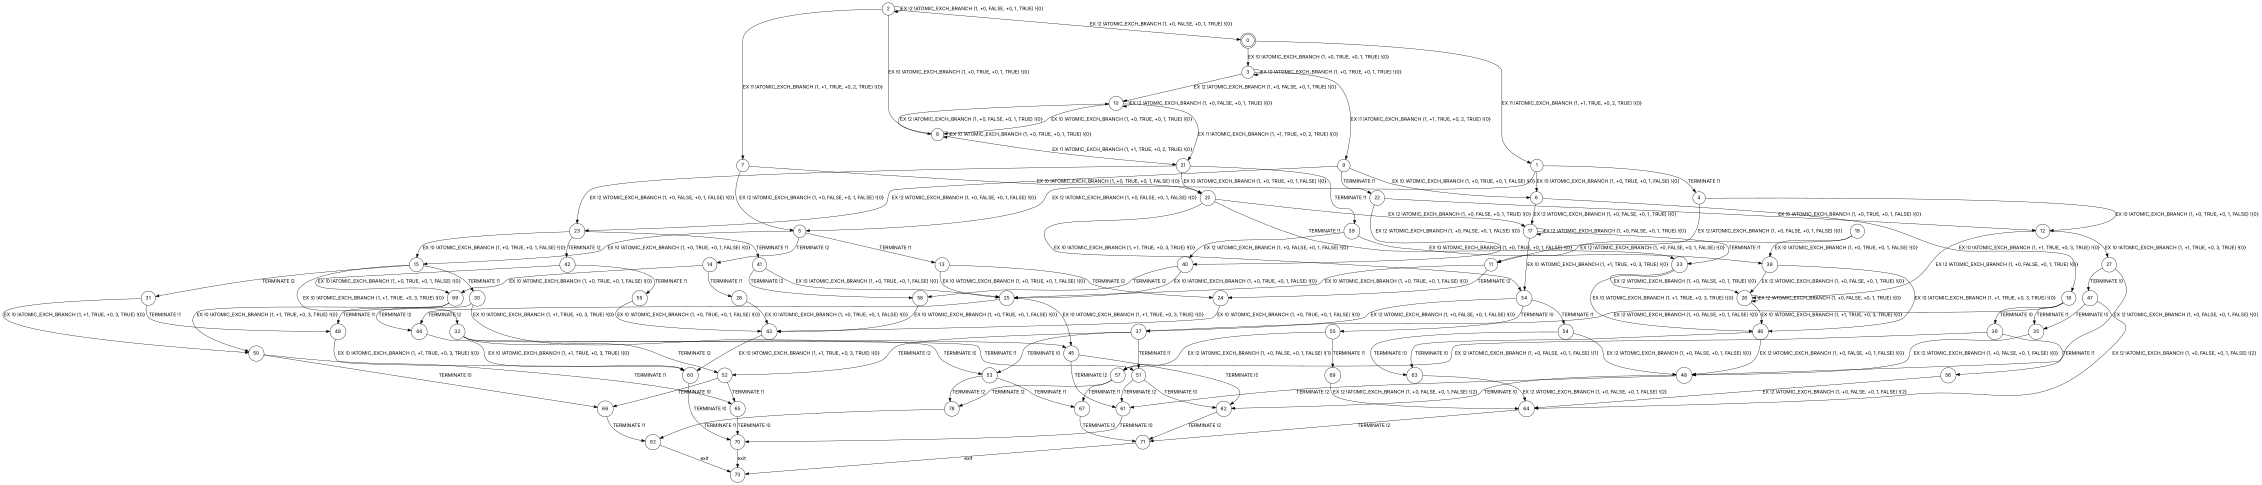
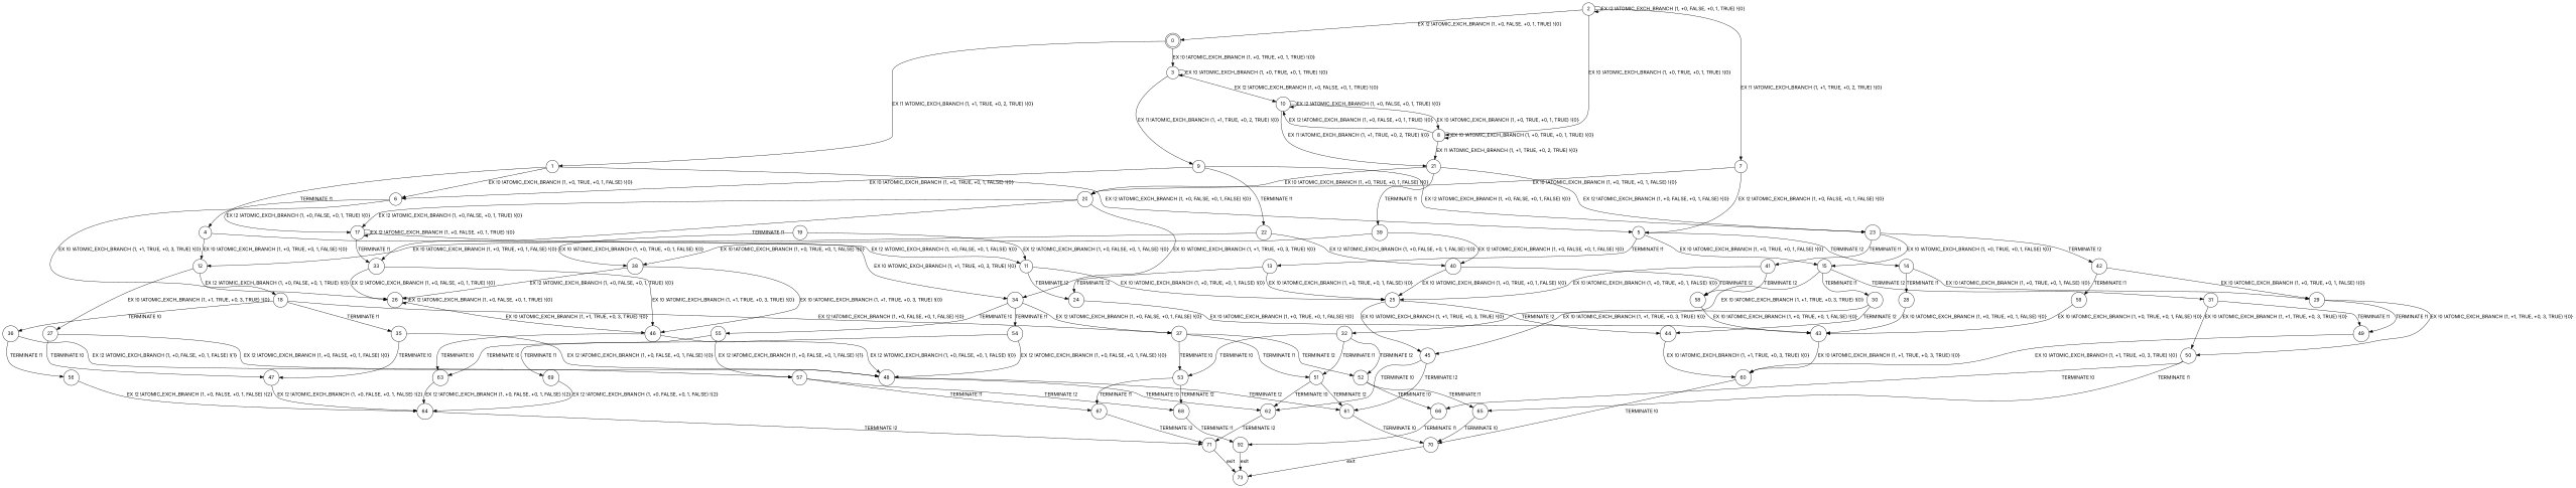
  digraph {
    fontname=Inter
    node [fontname=Inter shape=circle]
    edge [fontname=Inter]
    0 [peripheries=2]
    1
    3
    4
    5
    6
    2
    7
    8
    9
    10
    11
    12
    13
    14
    15
    17
    18
    20
    21
    22
    23
    24
    25
    26
    27
    28
-   29 [label=99]
+   29
    30
    31
    32
    33
    34
    35
    36
    37
    19
    38
    39
    40
    41
    42
    43
    44
    45
    46
    47
    48
    49
    50
    51
    52
    53
    54
    55
    56
    57
    58
    59
    60
    61
    62
    63
    64
    65
    66
    67
-   68 [label=78]
+   68
    69
    70
    71
    n72 [label=92]
    73
    0 -> 1 [label="EX !1 !ATOMIC_EXCH_BRANCH (1, +1, TRUE, +0, 2, TRUE) !{0}"]
    0 -> 3 [label="EX !0 !ATOMIC_EXCH_BRANCH (1, +0, TRUE, +0, 1, TRUE) !{0}"]
    1 -> 4 [label="TERMINATE !1"]
    1 -> 5 [label="EX !2 !ATOMIC_EXCH_BRANCH (1, +0, FALSE, +0, 1, FALSE) !{0}"]
    1 -> 6 [label="EX !0 !ATOMIC_EXCH_BRANCH (1, +0, TRUE, +0, 1, FALSE) !{0}"]
    3 -> 3 [label="EX !0 !ATOMIC_EXCH_BRANCH (1, +0, TRUE, +0, 1, TRUE) !{0}"]
    3 -> 9 [label="EX !1 !ATOMIC_EXCH_BRANCH (1, +1, TRUE, +0, 2, TRUE) !{0}"]
    3 -> 10 [label="EX !2 !ATOMIC_EXCH_BRANCH (1, +0, FALSE, +0, 1, TRUE) !{0}"]
    4 -> 11 [label="EX !2 !ATOMIC_EXCH_BRANCH (1, +0, FALSE, +0, 1, FALSE) !{0}"]
    4 -> 12 [label="EX !0 !ATOMIC_EXCH_BRANCH (1, +0, TRUE, +0, 1, FALSE) !{0}"]
    5 -> 13 [label="TERMINATE !1"]
    5 -> 14 [label="TERMINATE !2"]
    5 -> 15 [label="EX !0 !ATOMIC_EXCH_BRANCH (1, +0, TRUE, +0, 1, FALSE) !{0}"]
    6 -> 17 [label="EX !2 !ATOMIC_EXCH_BRANCH (1, +0, FALSE, +0, 1, TRUE) !{0}"]
    6 -> 18 [label="EX !0 !ATOMIC_EXCH_BRANCH (1, +1, TRUE, +0, 3, TRUE) !{0}"]
    2 -> 0 [label="EX !2 !ATOMIC_EXCH_BRANCH (1, +0, FALSE, +0, 1, TRUE) !{0}"]
    2 -> 2 [label="EX !2 !ATOMIC_EXCH_BRANCH (1, +0, FALSE, +0, 1, TRUE) !{0}"]
    2 -> 7 [label="EX !1 !ATOMIC_EXCH_BRANCH (1, +1, TRUE, +0, 2, TRUE) !{0}"]
    2 -> 8 [label="EX !0 !ATOMIC_EXCH_BRANCH (1, +0, TRUE, +0, 1, TRUE) !{0}"]
    7 -> 5 [label="EX !2 !ATOMIC_EXCH_BRANCH (1, +0, FALSE, +0, 1, FALSE) !{0}"]
    7 -> 20 [label="EX !0 !ATOMIC_EXCH_BRANCH (1, +0, TRUE, +0, 1, FALSE) !{0}"]
    8 -> 8 [label="EX !0 !ATOMIC_EXCH_BRANCH (1, +0, TRUE, +0, 1, TRUE) !{0}"]
    8 -> 10 [label="EX !2 !ATOMIC_EXCH_BRANCH (1, +0, FALSE, +0, 1, TRUE) !{0}"]
    8 -> 21 [label="EX !1 !ATOMIC_EXCH_BRANCH (1, +1, TRUE, +0, 2, TRUE) !{0}"]
    9 -> 6 [label="EX !0 !ATOMIC_EXCH_BRANCH (1, +0, TRUE, +0, 1, FALSE) !{0}"]
    9 -> 22 [label="TERMINATE !1"]
    9 -> 23 [label="EX !2 !ATOMIC_EXCH_BRANCH (1, +0, FALSE, +0, 1, FALSE) !{0}"]
    10 -> 8 [label="EX !0 !ATOMIC_EXCH_BRANCH (1, +0, TRUE, +0, 1, TRUE) !{0}"]
    10 -> 10 [label="EX !2 !ATOMIC_EXCH_BRANCH (1, +0, FALSE, +0, 1, TRUE) !{0}"]
    10 -> 21 [label="EX !1 !ATOMIC_EXCH_BRANCH (1, +1, TRUE, +0, 2, TRUE) !{0}"]
    11 -> 24 [label="TERMINATE !2"]
    11 -> 25 [label="EX !0 !ATOMIC_EXCH_BRANCH (1, +0, TRUE, +0, 1, FALSE) !{0}"]
    12 -> 26 [label="EX !2 !ATOMIC_EXCH_BRANCH (1, +0, FALSE, +0, 1, TRUE) !{0}"]
    12 -> 27 [label="EX !0 !ATOMIC_EXCH_BRANCH (1, +1, TRUE, +0, 3, TRUE) !{0}"]
    13 -> 24 [label="TERMINATE !2"]
    13 -> 25 [label="EX !0 !ATOMIC_EXCH_BRANCH (1, +0, TRUE, +0, 1, FALSE) !{0}"]
    14 -> 28 [label="TERMINATE !1"]
    14 -> 29 [label="EX !0 !ATOMIC_EXCH_BRANCH (1, +0, TRUE, +0, 1, FALSE) !{0}"]
    15 -> 30 [label="TERMINATE !1"]
    15 -> 31 [label="TERMINATE !2"]
    15 -> 32 [label="EX !0 !ATOMIC_EXCH_BRANCH (1, +1, TRUE, +0, 3, TRUE) !{0}"]
    17 -> 17 [label="EX !2 !ATOMIC_EXCH_BRANCH (1, +0, FALSE, +0, 1, TRUE) !{0}"]
    17 -> 33 [label="TERMINATE !1"]
    17 -> 34 [label="EX !0 !ATOMIC_EXCH_BRANCH (1, +1, TRUE, +0, 3, TRUE) !{0}"]
    18 -> 35 [label="TERMINATE !1"]
    18 -> 36 [label="TERMINATE !0"]
    18 -> 37 [label="EX !2 !ATOMIC_EXCH_BRANCH (1, +0, FALSE, +0, 1, FALSE) !{0}"]
    20 -> 17 [label="EX !2 !ATOMIC_EXCH_BRANCH (1, +0, FALSE, +0, 1, TRUE) !{0}"]
    20 -> 33 [label="TERMINATE !1"]
    20 -> 34 [label="EX !0 !ATOMIC_EXCH_BRANCH (1, +1, TRUE, +0, 3, TRUE) !{0}"]
    21 -> 20 [label="EX !0 !ATOMIC_EXCH_BRANCH (1, +0, TRUE, +0, 1, FALSE) !{0}"]
    21 -> 23 [label="EX !2 !ATOMIC_EXCH_BRANCH (1, +0, FALSE, +0, 1, FALSE) !{0}"]
    21 -> 39 [label="TERMINATE !1"]
    22 -> 12 [label="EX !0 !ATOMIC_EXCH_BRANCH (1, +0, TRUE, +0, 1, FALSE) !{0}"]
    22 -> 40 [label="EX !2 !ATOMIC_EXCH_BRANCH (1, +0, FALSE, +0, 1, FALSE) !{0}"]
    23 -> 15 [label="EX !0 !ATOMIC_EXCH_BRANCH (1, +0, TRUE, +0, 1, FALSE) !{0}"]
    23 -> 41 [label="TERMINATE !1"]
    23 -> 42 [label="TERMINATE !2"]
    24 -> 43 [label="EX !0 !ATOMIC_EXCH_BRANCH (1, +0, TRUE, +0, 1, FALSE) !{0}"]
    25 -> 44 [label="TERMINATE !2"]
    25 -> 45 [label="EX !0 !ATOMIC_EXCH_BRANCH (1, +1, TRUE, +0, 3, TRUE) !{0}"]
    26 -> 26 [label="EX !2 !ATOMIC_EXCH_BRANCH (1, +0, FALSE, +0, 1, TRUE) !{0}"]
    26 -> 46 [label="EX !0 !ATOMIC_EXCH_BRANCH (1, +1, TRUE, +0, 3, TRUE) !{0}"]
    27 -> 47 [label="TERMINATE !0"]
    27 -> 48 [label="EX !2 !ATOMIC_EXCH_BRANCH (1, +0, FALSE, +0, 1, FALSE) !{0}"]
    28 -> 43 [label="EX !0 !ATOMIC_EXCH_BRANCH (1, +0, TRUE, +0, 1, FALSE) !{0}"]
    29 -> 49 [label="TERMINATE !1"]
    29 -> 50 [label="EX !0 !ATOMIC_EXCH_BRANCH (1, +1, TRUE, +0, 3, TRUE) !{0}"]
    30 -> 44 [label="TERMINATE !2"]
    30 -> 45 [label="EX !0 !ATOMIC_EXCH_BRANCH (1, +1, TRUE, +0, 3, TRUE) !{0}"]
    31 -> 49 [label="TERMINATE !1"]
    31 -> 50 [label="EX !0 !ATOMIC_EXCH_BRANCH (1, +1, TRUE, +0, 3, TRUE) !{0}"]
    32 -> 51 [label="TERMINATE !1"]
    32 -> 52 [label="TERMINATE !2"]
    32 -> 53 [label="TERMINATE !0"]
    33 -> 26 [label="EX !2 !ATOMIC_EXCH_BRANCH (1, +0, FALSE, +0, 1, TRUE) !{0}"]
    33 -> 46 [label="EX !0 !ATOMIC_EXCH_BRANCH (1, +1, TRUE, +0, 3, TRUE) !{0}"]
    34 -> 37 [label="EX !2 !ATOMIC_EXCH_BRANCH (1, +0, FALSE, +0, 1, FALSE) !{0}"]
    34 -> 54 [label="TERMINATE !1"]
    34 -> 55 [label="TERMINATE !0"]
-   47 -> 35 [label="TERMINATE !0"]
+   35 -> 47 [label="TERMINATE !0"]
    35 -> 48 [label="EX !2 !ATOMIC_EXCH_BRANCH (1, +0, FALSE, +0, 1, FALSE) !{0}"]
    36 -> 56 [label="TERMINATE !1"]
    36 -> 57 [label="EX !2 !ATOMIC_EXCH_BRANCH (1, +0, FALSE, +0, 1, FALSE) !{1}"]
    37 -> 51 [label="TERMINATE !1"]
    37 -> 52 [label="TERMINATE !2"]
    37 -> 53 [label="TERMINATE !0"]
    19 -> 11 [label="EX !2 !ATOMIC_EXCH_BRANCH (1, +0, FALSE, +0, 1, FALSE) !{0}"]
    19 -> 38 [label="EX !0 !ATOMIC_EXCH_BRANCH (1, +0, TRUE, +0, 1, FALSE) !{0}"]
    38 -> 26 [label="EX !2 !ATOMIC_EXCH_BRANCH (1, +0, FALSE, +0, 1, TRUE) !{0}"]
    38 -> 46 [label="EX !0 !ATOMIC_EXCH_BRANCH (1, +1, TRUE, +0, 3, TRUE) !{0}"]
    39 -> 38 [label="EX !0 !ATOMIC_EXCH_BRANCH (1, +0, TRUE, +0, 1, FALSE) !{0}"]
    39 -> 40 [label="EX !2 !ATOMIC_EXCH_BRANCH (1, +0, FALSE, +0, 1, FALSE) !{0}"]
    40 -> 25 [label="EX !0 !ATOMIC_EXCH_BRANCH (1, +0, TRUE, +0, 1, FALSE) !{0}"]
    40 -> 58 [label="TERMINATE !2"]
    41 -> 25 [label="EX !0 !ATOMIC_EXCH_BRANCH (1, +0, TRUE, +0, 1, FALSE) !{0}"]
    41 -> 58 [label="TERMINATE !2"]
    42 -> 29 [label="EX !0 !ATOMIC_EXCH_BRANCH (1, +0, TRUE, +0, 1, FALSE) !{0}"]
    42 -> 59 [label="TERMINATE !1"]
    43 -> 60 [label="EX !0 !ATOMIC_EXCH_BRANCH (1, +1, TRUE, +0, 3, TRUE) !{0}"]
    44 -> 60 [label="EX !0 !ATOMIC_EXCH_BRANCH (1, +1, TRUE, +0, 3, TRUE) !{0}"]
    45 -> 61 [label="TERMINATE !2"]
    45 -> 62 [label="TERMINATE !0"]
    46 -> 48 [label="EX !2 !ATOMIC_EXCH_BRANCH (1, +0, FALSE, +0, 1, FALSE) !{0}"]
    46 -> 63 [label="TERMINATE !0"]
    47 -> 64 [label="EX !2 !ATOMIC_EXCH_BRANCH (1, +0, FALSE, +0, 1, FALSE) !{2}"]
    48 -> 61 [label="TERMINATE !2"]
    48 -> 62 [label="TERMINATE !0"]
    49 -> 60 [label="EX !0 !ATOMIC_EXCH_BRANCH (1, +1, TRUE, +0, 3, TRUE) !{0}"]
    50 -> 65 [label="TERMINATE !1"]
    50 -> 66 [label="TERMINATE !0"]
    51 -> 61 [label="TERMINATE !2"]
    51 -> 62 [label="TERMINATE !0"]
    52 -> 65 [label="TERMINATE !1"]
    52 -> 66 [label="TERMINATE !0"]
    53 -> 67 [label="TERMINATE !1"]
    53 -> 68 [label="TERMINATE !2"]
    54 -> 48 [label="EX !2 !ATOMIC_EXCH_BRANCH (1, +0, FALSE, +0, 1, FALSE) !{0}"]
    54 -> 63 [label="TERMINATE !0"]
    55 -> 57 [label="EX !2 !ATOMIC_EXCH_BRANCH (1, +0, FALSE, +0, 1, FALSE) !{1}"]
    55 -> 69 [label="TERMINATE !1"]
    56 -> 64 [label="EX !2 !ATOMIC_EXCH_BRANCH (1, +0, FALSE, +0, 1, FALSE) !{2}"]
    57 -> 67 [label="TERMINATE !1"]
    57 -> 68 [label="TERMINATE !2"]
    58 -> 43 [label="EX !0 !ATOMIC_EXCH_BRANCH (1, +0, TRUE, +0, 1, FALSE) !{0}"]
    59 -> 43 [label="EX !0 !ATOMIC_EXCH_BRANCH (1, +0, TRUE, +0, 1, FALSE) !{0}"]
    60 -> 70 [label="TERMINATE !0"]
    61 -> 70 [label="TERMINATE !0"]
    62 -> 71 [label="TERMINATE !2"]
    63 -> 64 [label="EX !2 !ATOMIC_EXCH_BRANCH (1, +0, FALSE, +0, 1, FALSE) !{2}"]
    64 -> 71 [label="TERMINATE !2"]
    65 -> 70 [label="TERMINATE !0"]
    66 -> n72 [label="TERMINATE !1"]
    67 -> 71 [label="TERMINATE !2"]
    68 -> n72 [label="TERMINATE !1"]
    69 -> 64 [label="EX !2 !ATOMIC_EXCH_BRANCH (1, +0, FALSE, +0, 1, FALSE) !{2}"]
    70 -> 73 [label=exit]
    71 -> 73 [label=exit]
    n72 -> 73 [label=exit]
  }
